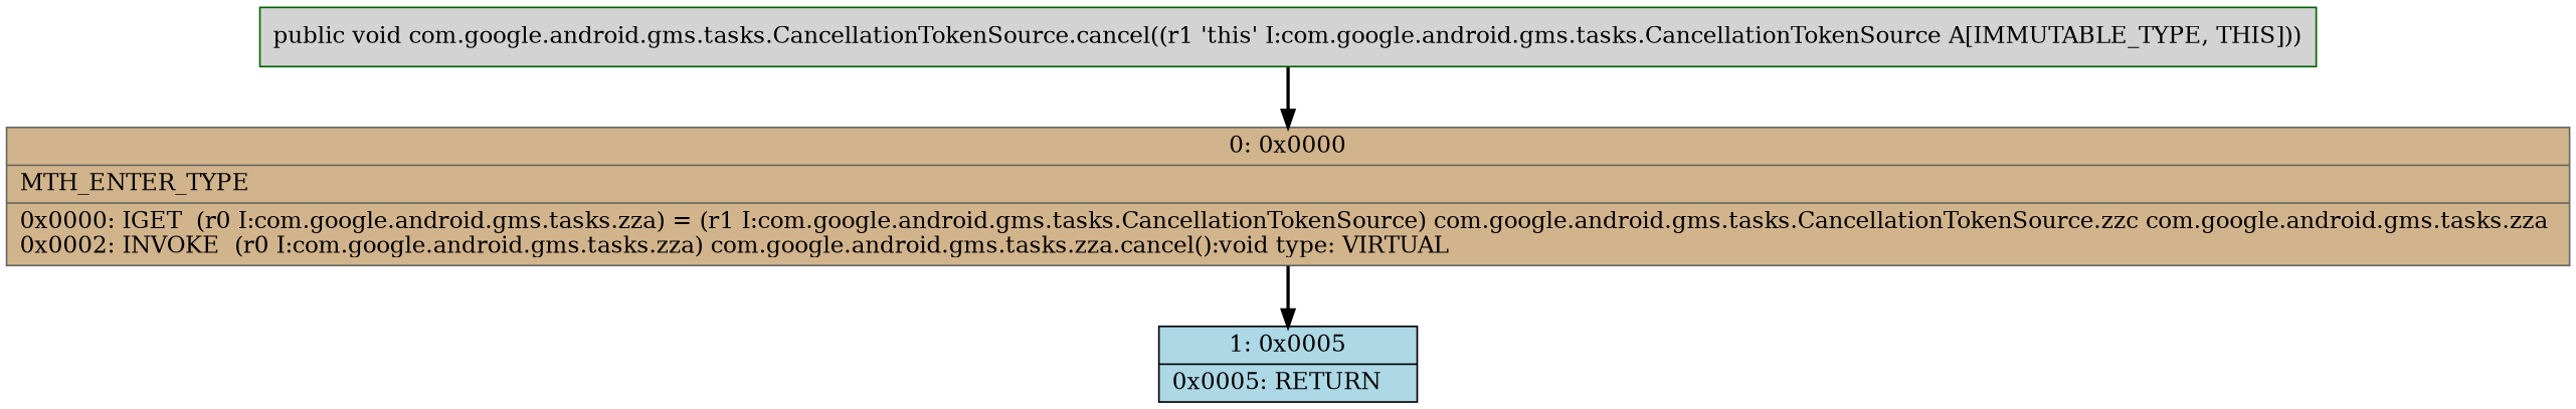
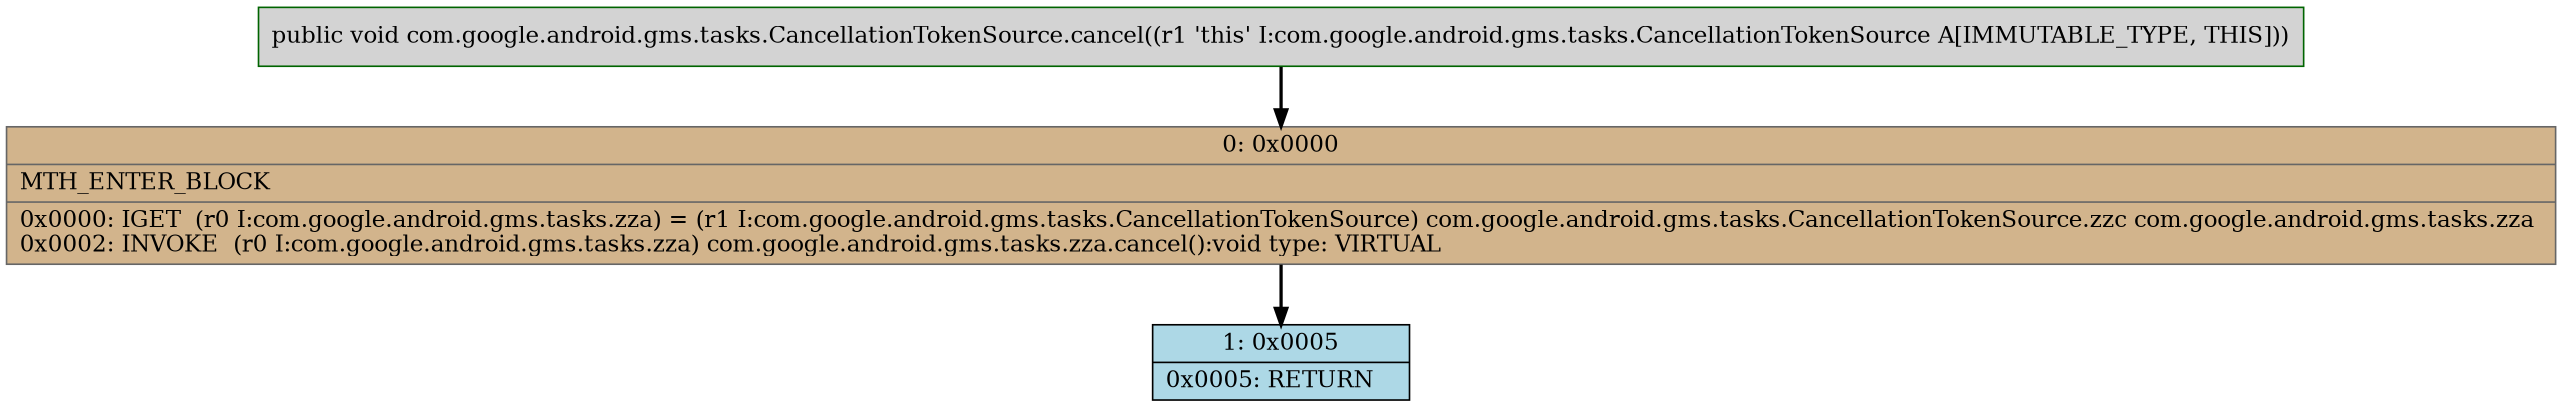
  digraph {
    node [shape=record style=filled]
    edge [style=bold]
-   n1 [label="{0\:\ 0x0000|MTH_ENTER_TYPE\l|0x0000: IGET  (r0 I:com.google.android.gms.tasks.zza) = (r1 I:com.google.android.gms.tasks.CancellationTokenSource) com.google.android.gms.tasks.CancellationTokenSource.zzc com.google.android.gms.tasks.zza \l0x0002: INVOKE  (r0 I:com.google.android.gms.tasks.zza) com.google.android.gms.tasks.zza.cancel():void type: VIRTUAL \l}" fillcolor=tan color=gray40]
+   n1 [label="{0\:\ 0x0000|MTH_ENTER_BLOCK\l|0x0000: IGET  (r0 I:com.google.android.gms.tasks.zza) = (r1 I:com.google.android.gms.tasks.CancellationTokenSource) com.google.android.gms.tasks.CancellationTokenSource.zzc com.google.android.gms.tasks.zza \l0x0002: INVOKE  (r0 I:com.google.android.gms.tasks.zza) com.google.android.gms.tasks.zza.cancel():void type: VIRTUAL \l}" fillcolor=tan color=gray40]
    n2 [label="{1\:\ 0x0005|0x0005: RETURN   \l}" fillcolor=lightblue color=black]
    n3 [label="{public void com.google.android.gms.tasks.CancellationTokenSource.cancel((r1 'this' I:com.google.android.gms.tasks.CancellationTokenSource A[IMMUTABLE_TYPE, THIS])) }" fillcolor=lightgrey color=darkgreen]
    n1 -> n2
    n3 -> n1
  }
